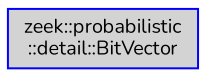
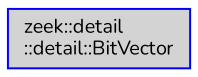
  digraph {
    rankdir=LR
    fontname=Nunito
-   n1 [color=blue fillcolor=lightgrey fontname=Nunito fontsize=10 height=0.2 label="zeek::probabilistic\l::detail::BitVector" shape=record style=filled width=0.4]
+   n1 [color=blue fillcolor=lightgrey fontname=Nunito fontsize=10 height=0.2 label="zeek::detail\l::detail::BitVector" shape=record style=filled width=0.4]
  }
